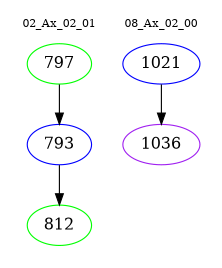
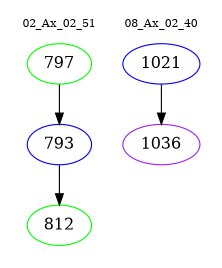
  digraph {
    node [color=green]
    edge [color=black]
    n1 [label=797]
    n2 [color=blue label=793]
    n3 [label=812]
    n4 [color=blue label=1021]
    n5 [color=purple label=1036]
    subgraph cluster_1 {
      color=white
      fontsize=10
-     label="02_Ax_02_01"
+     label="02_Ax_02_51"
      n1
      n2
      n3
    }
    subgraph cluster_2 {
      color=white
      fontsize=10
-     label="08_Ax_02_00"
+     label="08_Ax_02_40"
      n4
      n5
    }
    n1 -> n2
    n2 -> n3
    n4 -> n5
  }
